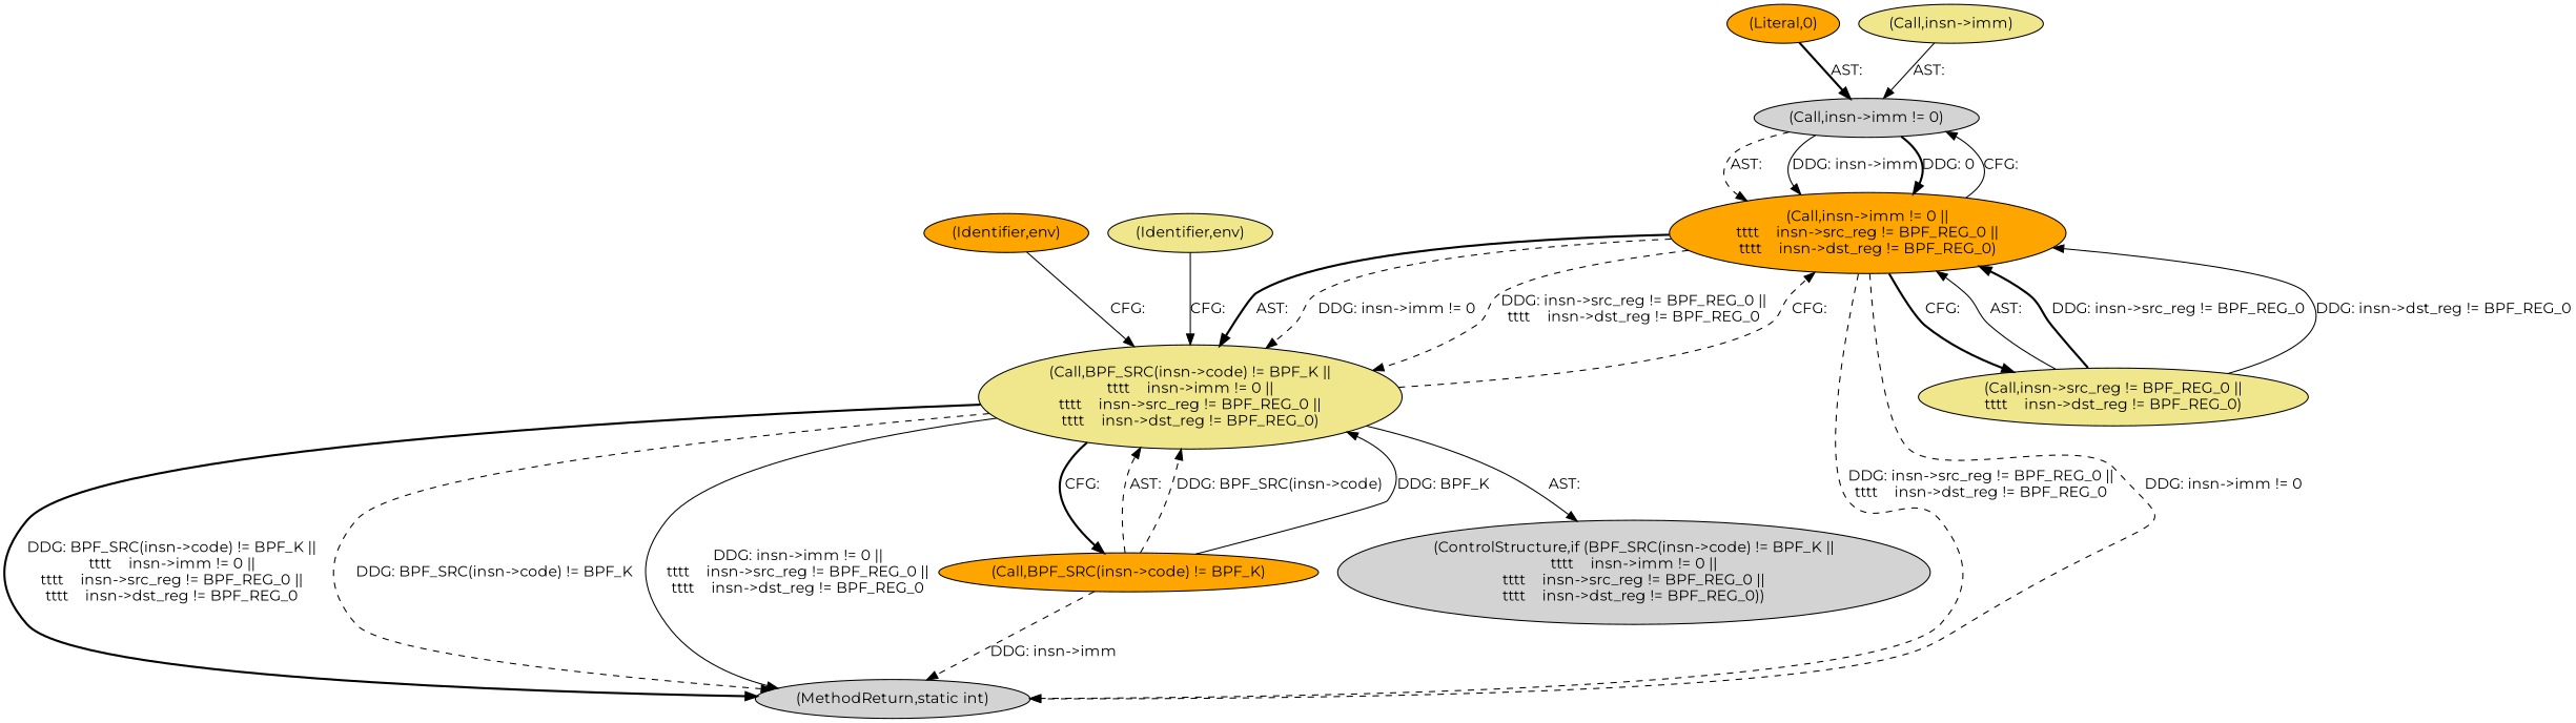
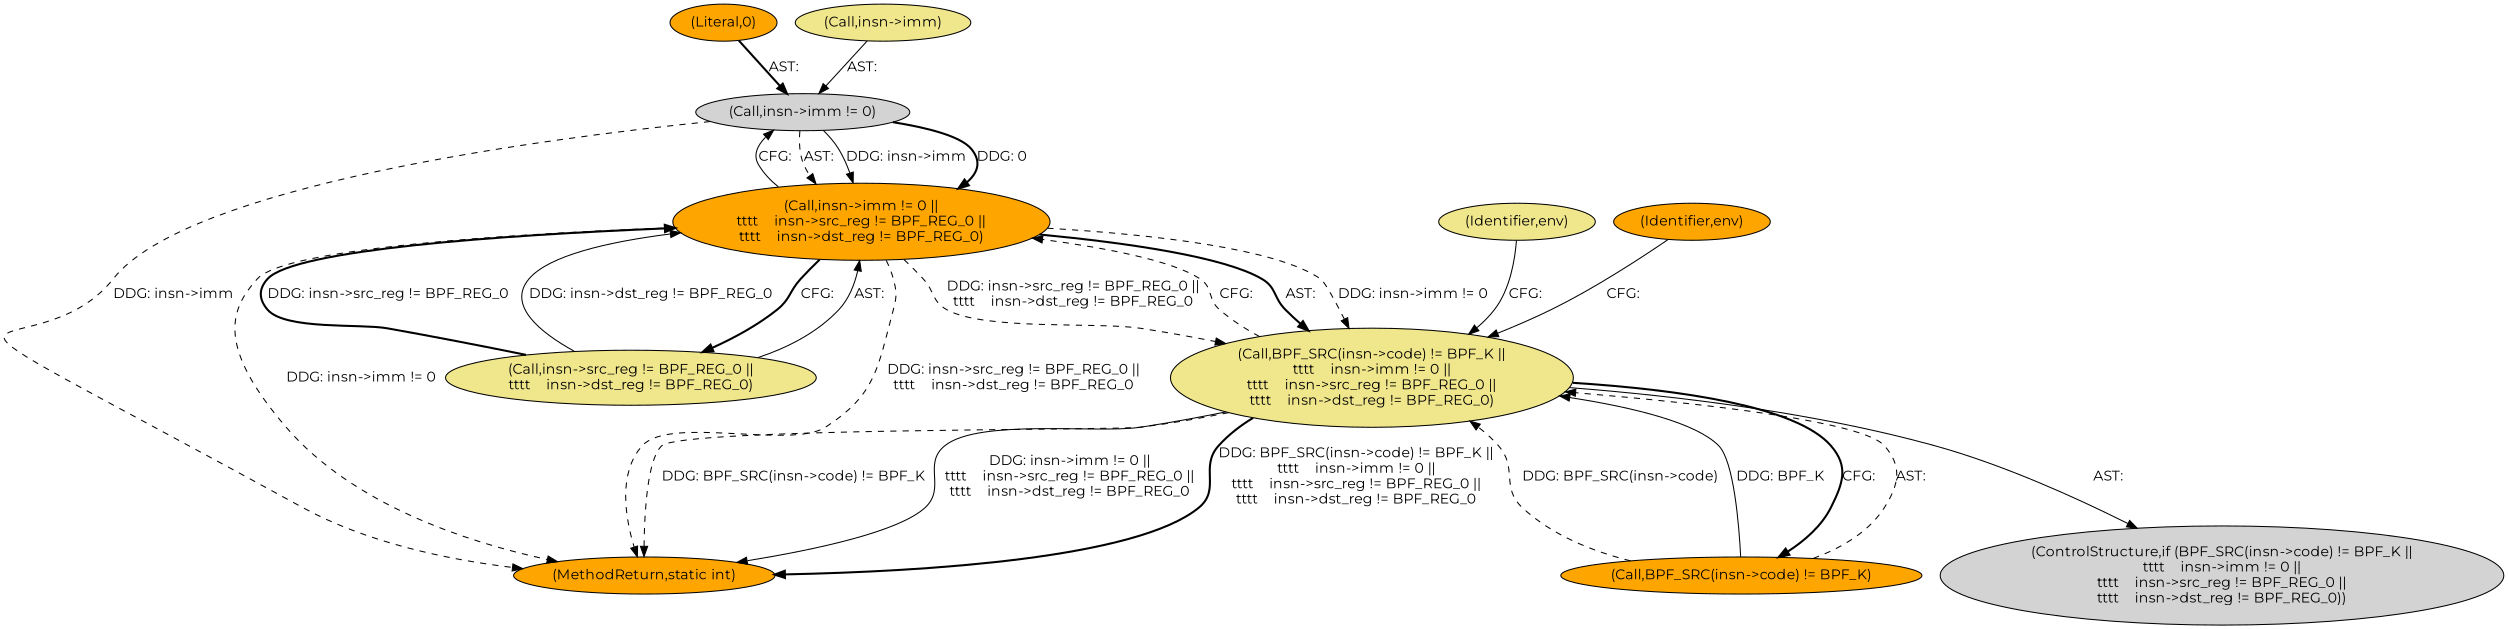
  digraph {
    fontname=Montserrat
    node [fillcolor=orange fontname=Montserrat style=filled]
    edge [fontname=Montserrat style=dashed]
    n1 [fillcolor=lightgrey label="(Call,insn->imm != 0)"]
    n2 [label="(Call,insn->imm != 0 ||\n\t\t\t\t    insn->src_reg != BPF_REG_0 ||\n\t\t\t\t    insn->dst_reg != BPF_REG_0)"]
-   n3 [fillcolor=lightgrey label="(MethodReturn,static int)"]
+   n3 [label="(MethodReturn,static int)"]
    n4 [fillcolor=khaki label="(Call,BPF_SRC(insn->code) != BPF_K ||\n\t\t\t\t    insn->imm != 0 ||\n\t\t\t\t    insn->src_reg != BPF_REG_0 ||\n\t\t\t\t    insn->dst_reg != BPF_REG_0)"]
    n5 [fillcolor=khaki label="(Call,insn->src_reg != BPF_REG_0 ||\n\t\t\t\t    insn->dst_reg != BPF_REG_0)"]
    n6 [label="(Literal,0)"]
    n7 [label="(Call,BPF_SRC(insn->code) != BPF_K)"]
    n8 [fillcolor=lightgrey label="(ControlStructure,if (BPF_SRC(insn->code) != BPF_K ||\n\t\t\t\t    insn->imm != 0 ||\n\t\t\t\t    insn->src_reg != BPF_REG_0 ||\n\t\t\t\t    insn->dst_reg != BPF_REG_0))"]
    n9 [label="(Identifier,env)"]
    n10 [fillcolor=khaki label="(Identifier,env)"]
    n11 [fillcolor=khaki label="(Call,insn->imm)"]
    n1 -> n2 [label="AST: "]
    n1 -> n2 [label="DDG: insn->imm" style=solid]
    n1 -> n2 [label="DDG: 0" style=bold]
-   n7 -> n3 [label="DDG: insn->imm"]
+   n1 -> n3 [label="DDG: insn->imm"]
    n2 -> n1 [label="CFG: " style=solid]
    n2 -> n3 [label="DDG: insn->src_reg != BPF_REG_0 ||\n\t\t\t\t    insn->dst_reg != BPF_REG_0"]
    n2 -> n3 [label="DDG: insn->imm != 0"]
    n2 -> n4 [label="AST: " style=bold]
    n2 -> n4 [label="DDG: insn->imm != 0"]
    n2 -> n4 [label="DDG: insn->src_reg != BPF_REG_0 ||\n\t\t\t\t    insn->dst_reg != BPF_REG_0"]
    n2 -> n5 [label="CFG: " style=bold]
    n4 -> n2 [label="CFG: "]
    n4 -> n3 [label="DDG: BPF_SRC(insn->code) != BPF_K ||\n\t\t\t\t    insn->imm != 0 ||\n\t\t\t\t    insn->src_reg != BPF_REG_0 ||\n\t\t\t\t    insn->dst_reg != BPF_REG_0" style=bold]
    n4 -> n3 [label="DDG: BPF_SRC(insn->code) != BPF_K"]
    n4 -> n3 [label="DDG: insn->imm != 0 ||\n\t\t\t\t    insn->src_reg != BPF_REG_0 ||\n\t\t\t\t    insn->dst_reg != BPF_REG_0" style=solid]
    n4 -> n7 [label="CFG: " style=bold]
    n4 -> n8 [label="AST: " style=solid]
    n5 -> n2 [label="AST: " style=solid]
    n5 -> n2 [label="DDG: insn->src_reg != BPF_REG_0" style=bold]
    n5 -> n2 [label="DDG: insn->dst_reg != BPF_REG_0" style=solid]
    n6 -> n1 [label="AST: " style=bold]
    n7 -> n4 [label="AST: "]
    n7 -> n4 [label="DDG: BPF_SRC(insn->code)"]
    n7 -> n4 [label="DDG: BPF_K" style=solid]
    n9 -> n4 [label="CFG: " style=solid]
    n10 -> n4 [label="CFG: " style=solid]
    n11 -> n1 [label="AST: " style=solid]
  }
